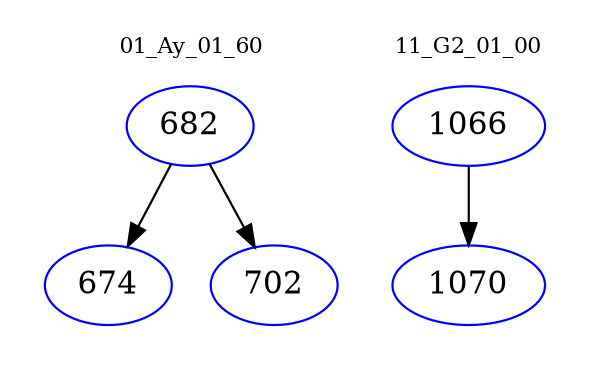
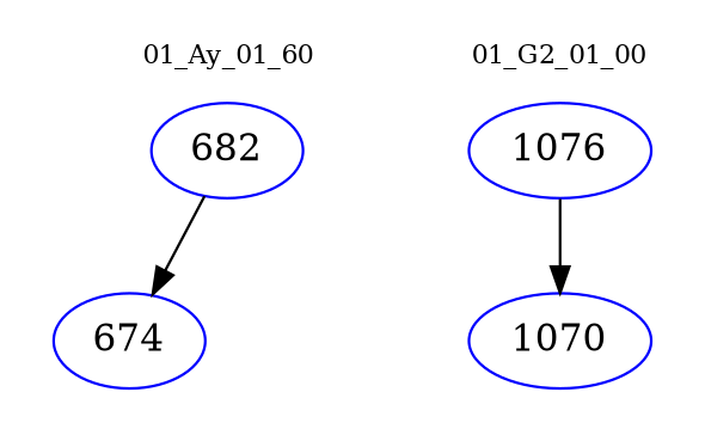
  digraph {
    node [color=blue]
    edge [color=black]
    n1 [label=682]
    n2 [label=674]
-   n3 [label=702]
-   n4 [label=1066]
+   n4 [label=1076]
    n5 [label=1070]
    subgraph cluster_1 {
      color=white
      fontsize=10
      label="01_Ay_01_60"
      n1
      n2
-     n3
    }
    subgraph cluster_2 {
      color=white
      fontsize=10
-     label="11_G2_01_00"
+     label="01_G2_01_00"
      n4
      n5
    }
    n1 -> n2
-   n1 -> n3
    n4 -> n5
  }
